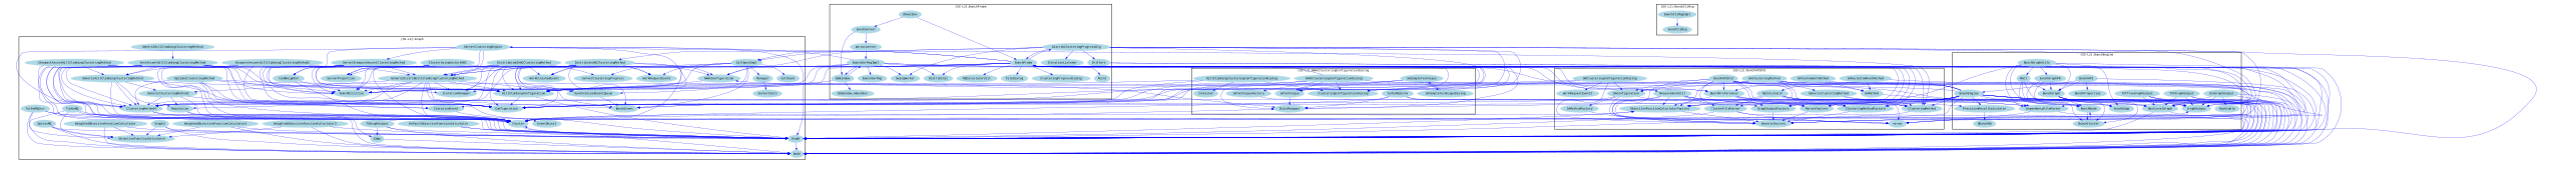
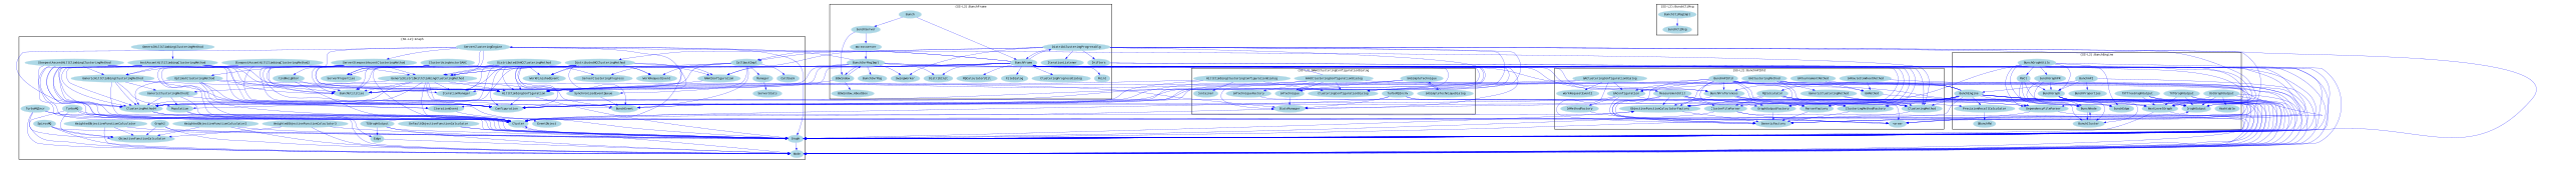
  digraph {
    fontname="Liberation Mono"
    node [color=lightblue fontcolor=black fontname="Liberation Mono" shape=ellipse style=filled]
    edge [color=blue font=6 fontname="Liberation Mono"]
    n1 [label=TurboMQIncrW]
    n2 [label=SATechnique]
    n3 [label=StatsManager]
    n4 [label=SASimpleTechnique]
    n5 [label=SASimpleTechniqueDialog]
    n6 [label=HillClimbingClusteringConfigurationDialog]
    n7 [label=Container]
    n8 [label=NAHCClusteringConfigurationDialog]
    n9 [label=SATechniqueFactory]
    n10 [label=ClusteringConfigurationDialog]
    n11 [label=DistributedSAHCClusteringMethod]
    n12 [label=SynchronizedEventQueue]
    n13 [label=BunchEvent]
    n14 [label=WorkFinishedEvent]
    n15 [label=IterationManager]
    n16 [label=DistributedHCClusteringMethod]
    n17 [label=ServerStats]
    n18 [label=Manager]
    n19 [label=CallbackImpl]
    n20 [label=Callback]
    n21 [label=WorkRequestEvent]
    n22 [label=Population]
    n23 [label=GenericHillClimbingClusteringMethod]
    n24 [label=GenericClusteringMethod2]
    n25 [label=IterationEvent]
    n26 [label=EventObject]
    n27 [label="Edge"]
    n28 [label=TSGraphOutput]
    n29 [label=WeightedObjectiveFunctionCalculator3]
    n30 [label=DefaultObjectiveFunctionCalculator]
    n31 [label="Node"]
    n32 [label=WeightedObjectiveFunctionCalculator2]
    n33 [label=Graph2]
    n34 [label=WeightedObjectiveFunctionCalculator]
    n35 [label=SpirosMQ]
    n36 [label=ObjectiveFunctionCalculator]
    n37 [label=Cluster]
    n38 [label=TurboMQ]
    n39 [label="Graph"]
    n40 [label=TurboMQIncr]
    n41 [label=OptimalClusteringMethod]
    n42 [label=NAHCConfiguration]
    n43 [label=NextAscentHillClimbingClusteringMethod]
    n44 [label=GeneralHillClimbingClusteringMethod]
    n45 [label=ClusteringMethod4]
    n46 [label=GenericDistribHillClimbingClusteringMethod]
    n47 [label=ServerClusteringEngine]
    n48 [label=HillClimbingConfiguration]
    n49 [label=Configuration]
    n50 [label=SteepestAscentHillClimbingClusteringMethod2]
    n51 [label=SteepestAscentHillClimbingClusteringMethod]
    n52 [label=BunchUtilities]
    n53 [label=ServerSteepestAscentClusteringMethod]
    n54 [label=FindNeighbor]
    n55 [label=ServerClusteringProgress]
    n56 [label=ClusterUsingVectorSAHC]
    n57 [label=ServerProperties]
    n58 [label=IterationListener]
    n59 [label=DistribClusteringProgressDlg]
    n60 [label=Drifters]
    n61 [label=ClusteringProgressDialog]
    n62 [label=Point]
    n63 [label=MQCalculatorUtil]
    n64 [label=FileDialog]
    n65 [label=BunchFrame]
    n66 [label=BunchSvrMsg]
    n67 [label=DistribInit]
    n68 [label=SwingWorker]
    n69 [label=BunchSvrMsgImpl]
    n70 [label=BSWindow]
    n71 [label=BSWindow_AboutBox]
-   n72 [label=AboutBox]
+   n72 [label=Bunch]
    n73 [label=BunchServer]
    n74 [label=BSTextServer]
    n75 [label=GraphOutput]
    n76 [label=TXTTreeGraphOutput]
    n77 [label=NextLevelGraph]
    n78 [label=TXTGraphOutput]
    n79 [label=DotGraphOutput]
    n80 [label=Hashtable]
    n81 [label=PrecisionRecallCalculator]
    n82 [label=GBunchRW]
    n83 [label=BunchProperties]
    n84 [label=BunchAPI]
    n85 [label=DependencyFileParser]
    n86 [label=BunchEngine]
    n87 [label=BunchGraph]
    n88 [label=BunchGraphUtils]
    n89 [label=BunchEdge]
    n90 [label=MeCl]
    n91 [label=BunchGraphPR]
    n92 [label=BunchNode]
    n93 [label=BunchCluster]
    n94 [label=GAConfiguration]
    n95 [label=GAMethodFactory]
    n96 [label=GAClusteringConfigurationDialog]
    n97 [label=WorkRequestEvent2]
    n98 [label=GenericFactory]
    n99 [label=ObjectiveFunctionCalculatorFactory]
    n100 [label=MeasurementUtil]
    n101 [label=GraphOutputFactory]
    n102 [label=BunchAPIOld]
    n103 [label=BunchPreferences]
    n104 [label=ParserFactory]
    n105 [label=ClusteringMethodFactory]
    n106 [label=ClusterFileParser]
    n107 [label=MQCalculator]
    n108 [label=Parser]
    n109 [label=GenericClusteringMethod]
    n110 [label=GAClusteringMethod]
    n111 [label=ClusteringMethod]
    n112 [label=GAMethod]
    n113 [label=GATournamentMethod]
    n114 [label=GARouletteWheelMethod]
    n115 [label=BunchCliMsgImpl]
    n116 [label=BunchCliMsg]
    subgraph cluster_1 {
      color=black
      label="(SS-L2):NAHCClusteringConfigurationDialog"
      style=bold
      n1
      n2
      n3
      n4
      n5
      n6
      n7
      n8
      n9
      n10
    }
    subgraph cluster_2 {
      color=black
      label="(SS-L2):Graph"
      style=bold
      n11
      n12
      n13
      n14
      n15
      n16
      n17
      n18
      n19
      n20
      n21
      n22
      n23
      n24
      n25
      n26
      n27
      n28
      n29
      n30
      n31
      n32
      n33
      n34
      n35
      n36
      n37
      n38
      n39
      n40
      n41
      n42
      n43
      n44
      n45
      n46
      n47
      n48
      n49
      n50
      n51
      n52
      n53
      n54
      n55
      n56
      n57
    }
    subgraph cluster_3 {
      color=black
      label="(SS-L2):BunchFrame"
      style=bold
      n58
      n59
      n60
      n61
      n62
      n63
      n64
      n65
      n66
      n67
      n68
      n69
      n70
      n71
      n72
      n73
      n74
    }
    subgraph cluster_4 {
      color=black
      label="(SS-L2):BunchEngine"
      style=bold
      n75
      n76
      n77
      n78
      n79
      n80
      n81
      n82
      n83
      n84
      n85
      n86
      n87
      n88
      n89
      n90
      n91
      n92
      n93
    }
    subgraph cluster_5 {
      color=black
      label="(SS-L2):BunchAPIOld"
      style=bold
      n94
      n95
      n96
      n97
      n98
      n99
      n100
      n101
      n102
      n103
      n104
      n105
      n106
      n107
      n108
      n109
      n110
      n111
      n112
      n113
      n114
    }
    subgraph cluster_6 {
      color=black
      label="(SS-L2):BunchCliMsg"
      style=bold
      n115
      n116
    }
    n1 -> n3
    n1 -> n31
    n1 -> n37
    n1 -> n39
    n2 -> n3
    n4 -> n2
    n4 -> n3
    n4 -> n5
    n5 -> n4
    n6 -> n7
    n6 -> n10
    n6 -> n48
    n6 -> n49
    n8 -> n2
    n8 -> n9
    n8 -> n10
    n8 -> n42
    n8 -> n48
    n8 -> n49
    n8 -> n98
    n9 -> n98
    n11 -> n12
    n11 -> n13
    n11 -> n14
    n11 -> n15
    n11 -> n21
    n11 -> n37
    n11 -> n45
    n11 -> n46
    n11 -> n48
    n11 -> n49
    n11 -> n52
    n12 -> n13
    n16 -> n13
    n16 -> n14
    n16 -> n15
    n16 -> n21
    n16 -> n37
    n16 -> n42
    n16 -> n45
    n16 -> n46
    n16 -> n48
    n16 -> n49
    n16 -> n52
    n18 -> n17
    n19 -> n12
    n19 -> n13
    n19 -> n14
    n19 -> n15
    n19 -> n18
    n19 -> n20
    n19 -> n21
    n19 -> n52
    n22 -> n37
    n22 -> n39
    n23 -> n22
    n23 -> n24
    n23 -> n37
    n23 -> n45
    n23 -> n48
    n23 -> n49
    n24 -> n22
    n24 -> n25
    n24 -> n37
    n24 -> n45
    n25 -> n26
    n27 -> n31
    n28 -> n27
    n28 -> n31
    n28 -> n39
    n28 -> n75
    n29 -> n31
    n29 -> n36
    n29 -> n39
    n30 -> n31
    n30 -> n39
    n32 -> n31
    n32 -> n36
    n32 -> n39
    n33 -> n31
    n33 -> n36
    n33 -> n39
    n34 -> n31
    n34 -> n36
    n34 -> n39
    n35 -> n31
    n35 -> n36
    n35 -> n39
    n37 -> n3
    n37 -> n39
    n37 -> n99
    n38 -> n31
    n38 -> n36
    n38 -> n37
    n38 -> n39
    n39 -> n31
    n39 -> n37
    n39 -> n99
    n40 -> n31
    n40 -> n36
    n40 -> n37
    n40 -> n39
    n41 -> n3
    n41 -> n25
    n41 -> n37
    n41 -> n39
    n41 -> n45
    n41 -> n52
    n42 -> n48
    n43 -> n2
    n43 -> n23
    n43 -> n27
    n43 -> n37
    n43 -> n39
    n43 -> n42
    n43 -> n45
    n43 -> n48
    n43 -> n49
    n43 -> n52
    n44 -> n43
    n45 -> n37
    n45 -> n39
    n45 -> n111
    n46 -> n12
    n46 -> n13
    n46 -> n15
    n46 -> n22
    n46 -> n24
    n46 -> n37
    n46 -> n45
    n46 -> n48
    n46 -> n49
    n46 -> n52
    n47 -> n39
    n47 -> n45
    n47 -> n46
    n47 -> n48
    n47 -> n49
    n47 -> n53
    n47 -> n57
    n47 -> n111
    n48 -> n39
    n48 -> n49
    n50 -> n37
    n50 -> n45
    n50 -> n46
    n50 -> n48
    n50 -> n49
    n51 -> n23
    n51 -> n31
    n51 -> n37
    n51 -> n39
    n51 -> n45
    n51 -> n48
    n51 -> n49
    n51 -> n52
    n53 -> n37
    n53 -> n45
    n53 -> n46
    n53 -> n48
    n53 -> n49
    n53 -> n52
    n53 -> n54
    n54 -> n37
    n54 -> n52
    n56 -> n15
    n56 -> n37
    n56 -> n52
-   n56 -> n54
+   n56 -> n41
    n56 -> n55
    n56 -> n57
    n59 -> n13
    n59 -> n19
    n59 -> n25
    n59 -> n37
    n59 -> n39
    n59 -> n45
    n59 -> n46
    n59 -> n58
    n59 -> n60
    n59 -> n65
    n59 -> n68
    n59 -> n75
    n60 -> n31
    n60 -> n39
    n65 -> n3
    n65 -> n10
    n65 -> n13
    n65 -> n16
    n65 -> n19
    n65 -> n23
    n65 -> n31
    n65 -> n39
    n65 -> n42
    n65 -> n45
    n65 -> n46
    n65 -> n48
    n65 -> n52
    n65 -> n59
    n65 -> n61
    n65 -> n62
    n65 -> n63
    n65 -> n64
    n65 -> n67
    n65 -> n75
    n65 -> n77
    n65 -> n85
    n65 -> n98
    n65 -> n99
    n65 -> n100
    n65 -> n101
    n65 -> n103
    n65 -> n104
    n65 -> n105
    n65 -> n108
    n65 -> n111
    n69 -> n39
    n69 -> n47
    n69 -> n52
    n69 -> n55
    n69 -> n57
    n69 -> n66
    n69 -> n67
    n69 -> n68
    n69 -> n70
    n69 -> n103
    n70 -> n52
    n70 -> n69
    n70 -> n71
    n72 -> n65
    n72 -> n73
    n73 -> n70
    n73 -> n74
    n74 -> n69
    n76 -> n31
    n76 -> n39
    n76 -> n75
    n76 -> n77
    n77 -> n31
    n77 -> n39
    n78 -> n31
    n78 -> n39
    n78 -> n75
    n78 -> n77
    n79 -> n31
    n79 -> n39
    n79 -> n75
    n79 -> n77
    n79 -> n80
    n81 -> n82
    n84 -> n39
    n84 -> n83
    n84 -> n86
    n84 -> n87
    n85 -> n31
    n85 -> n108
    n86 -> n2
    n86 -> n3
    n86 -> n31
    n86 -> n37
    n86 -> n39
-   n86 -> n42
    n86 -> n49
    n86 -> n75
    n86 -> n77
    n86 -> n81
    n86 -> n85
    n86 -> n94
    n86 -> n99
    n86 -> n101
    n86 -> n103
    n86 -> n104
    n86 -> n105
    n86 -> n107
    n86 -> n108
    n86 -> n111
    n87 -> n31
    n87 -> n39
    n87 -> n77
    n87 -> n89
    n87 -> n92
    n87 -> n93
    n88 -> n31
    n88 -> n85
    n88 -> n87
    n88 -> n89
    n88 -> n90
    n88 -> n91
    n88 -> n92
    n88 -> n106
    n90 -> n87
    n90 -> n89
    n90 -> n92
    n90 -> n93
    n91 -> n87
    n91 -> n92
    n91 -> n93
    n92 -> n93
    n93 -> n92
    n94 -> n39
    n94 -> n49
    n94 -> n95
    n94 -> n98
    n95 -> n98
    n96 -> n10
    n96 -> n49
    n96 -> n94
    n96 -> n97
    n96 -> n98
    n99 -> n98
    n100 -> n31
    n100 -> n65
    n100 -> n81
    n100 -> n85
    n100 -> n98
    n100 -> n99
    n100 -> n106
    n100 -> n108
    n101 -> n98
    n102 -> n31
    n102 -> n39
    n102 -> n48
    n102 -> n75
    n102 -> n94
    n102 -> n99
    n102 -> n101
    n102 -> n103
    n102 -> n104
    n102 -> n105
    n102 -> n108
    n102 -> n111
    n103 -> n39
    n103 -> n99
    n103 -> n101
    n103 -> n104
    n103 -> n105
    n104 -> n98
    n105 -> n98
    n106 -> n31
    n106 -> n39
    n106 -> n108
    n107 -> n31
    n107 -> n39
    n107 -> n85
    n107 -> n99
    n107 -> n106
    n107 -> n108
    n109 -> n39
    n109 -> n111
    n110 -> n37
    n110 -> n39
    n110 -> n49
    n110 -> n94
    n110 -> n109
    n110 -> n111
    n110 -> n112
    n111 -> n39
    n112 -> n39
    n113 -> n39
    n113 -> n112
    n114 -> n39
    n114 -> n112
    n115 -> n116
  }
